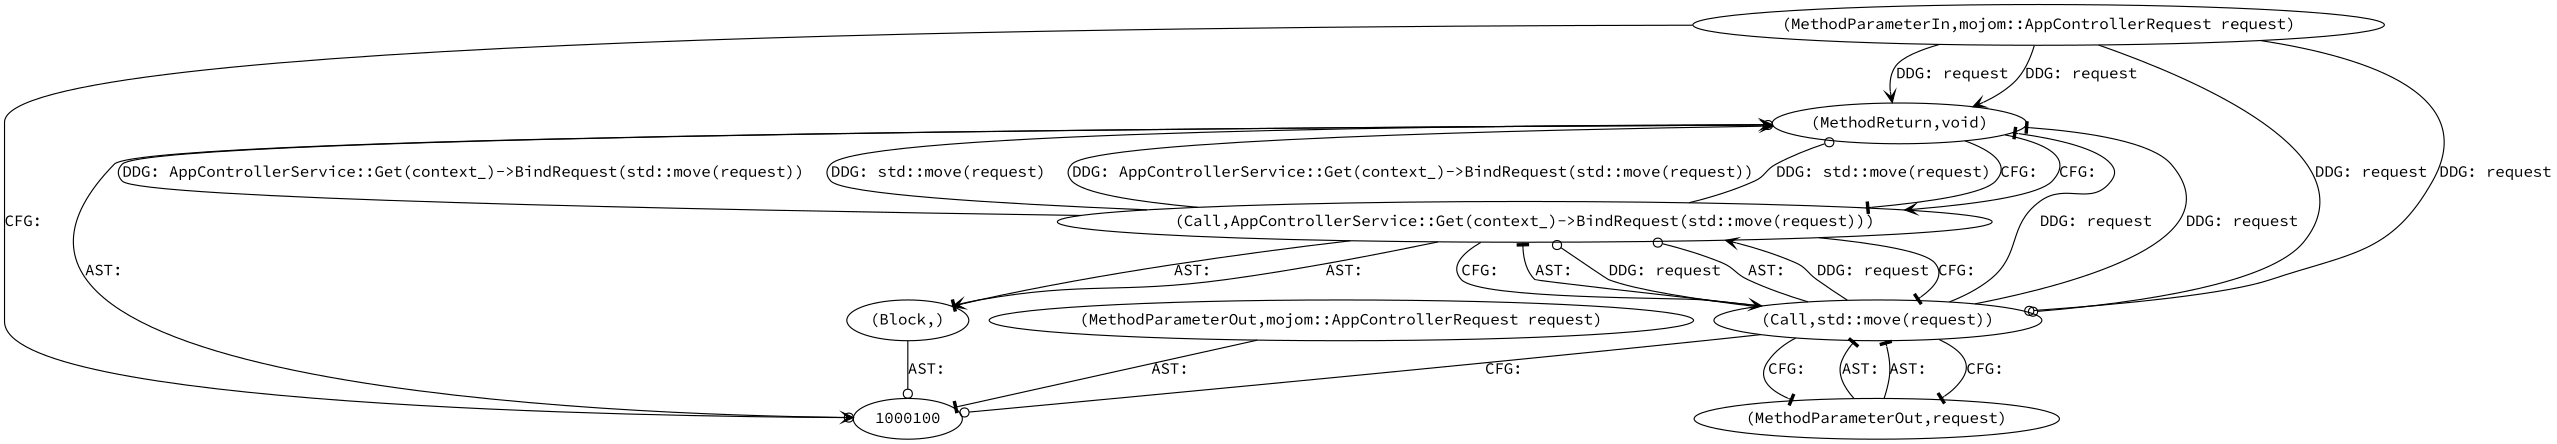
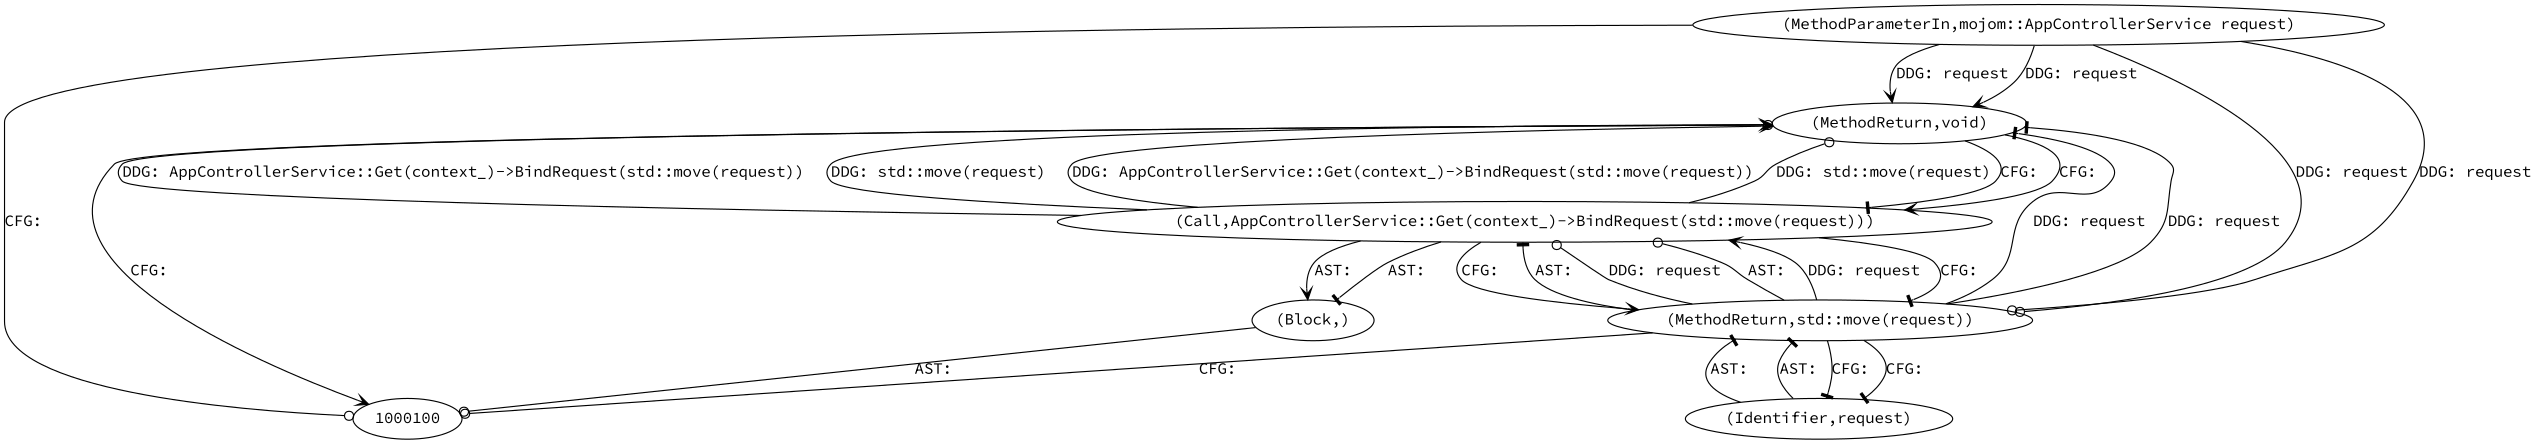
  digraph {
    fontname="Source Code Pro"
    node [fontname="Source Code Pro"]
    edge [arrowhead=tee fontname="Source Code Pro"]
    n1 [label="(MethodReturn,void)"]
    n2 [label="(Call,AppControllerService::Get(context_)->BindRequest(std::move(request)))"]
    1000100
    n4 [label="(Block,)"]
-   n5 [label="(Call,std::move(request))"]
-   n6 [label="(MethodParameterIn,mojom::AppControllerRequest request)"]
-   n7 [label="(MethodParameterOut,request)"]
-   n8 [label="(MethodParameterOut,mojom::AppControllerRequest request)"]
+   n5 [label="(MethodReturn,std::move(request))"]
+   n6 [label="(MethodParameterIn,mojom::AppControllerService request)"]
+   n7 [label="(Identifier,request)"]
    n1 -> n2 [label="CFG: "]
    n1 -> n2 [arrowhead=vee label="CFG: "]
-   n1 -> 1000100 [arrowhead=vee label="AST: "]
+   n1 -> 1000100 [arrowhead=vee label="CFG: "]
    n2 -> n1 [arrowhead=odot label="DDG: AppControllerService::Get(context_)->BindRequest(std::move(request))"]
    n2 -> n1 [arrowhead=vee label="DDG: std::move(request)"]
    n2 -> n1 [arrowhead=vee label="DDG: AppControllerService::Get(context_)->BindRequest(std::move(request))"]
    n2 -> n1 [arrowhead=odot label="DDG: std::move(request)"]
    n2 -> n4 [arrowhead=vee label="AST: "]
    n2 -> n4 [label="AST: "]
    n2 -> n5 [label="CFG: "]
    n2 -> n5 [arrowhead=vee label="CFG: "]
    n4 -> 1000100 [arrowhead=odot label="AST: "]
    n5 -> n1 [label="DDG: request"]
    n5 -> n1 [label="DDG: request"]
    n5 -> n2 [label="AST: "]
    n5 -> n2 [arrowhead=odot label="DDG: request"]
    n5 -> n2 [arrowhead=odot label="AST: "]
    n5 -> n2 [arrowhead=vee label="DDG: request"]
    n5 -> 1000100 [arrowhead=odot label="CFG: "]
    n5 -> n7 [label="CFG: "]
    n5 -> n7 [label="CFG: "]
    n6 -> n1 [arrowhead=vee label="DDG: request"]
    n6 -> n1 [arrowhead=vee label="DDG: request"]
    n6 -> 1000100 [arrowhead=odot label="CFG: "]
    n6 -> n5 [arrowhead=odot label="DDG: request"]
    n6 -> n5 [arrowhead=odot label="DDG: request"]
    n7 -> n5 [label="AST: "]
    n7 -> n5 [label="AST: "]
-   n8 -> 1000100 [label="AST: "]
  }
